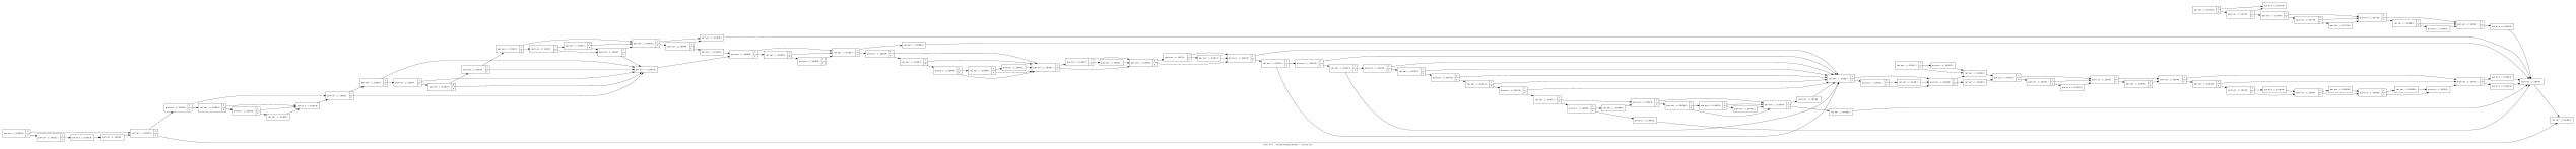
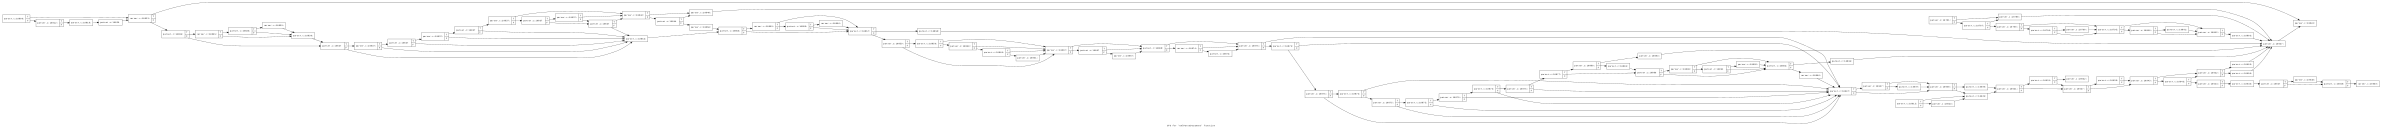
  digraph {
    fontname="Liberation Mono"
    label="CFG for 'xmlParseDocument' function"
    rankdir=LR
    node [fontname="Liberation Mono" shape=record]
    edge [fontname="Liberation Mono"]
    n1 [label="{parser.c:10781:|{<s0>T|<s1>F}}"]
    n2 [label="{parser.c:10788:}"]
    n3 [label="{parser.c:10787:|{<s0>T|<s1>F}}"]
    n4 [label="{parser.c:10957:}"]
    n5 [label="{parser.c:10790:|{<s0>T|<s1>F}}"]
    n6 [label="{parser.c:10824:}"]
    n7 [label="{parser.c:10790:|{<s0>T|<s1>F}}"]
    n8 [label="{parser.c:10795:|{<s0>T|<s1>F}}"]
    n9 [label="{parser.c:10790:}"]
    n10 [label="{parser.c:10800:|{<s0>T|<s1>F}}"]
    n11 [label="{parser.c:10802:|{<s0>T|<s1>F}}"]
    n12 [label="{parser.c:10801:}"]
    n13 [label="{parser.c:10803:}"]
    n14 [label="{parser.c:10806:|{<s0>T|<s1>F}}"]
    n15 [label="{parser.c:10823:|{<s0>T|<s1>F}}"]
    n16 [label="{parser.c:10812:|{<s0>T|<s1>F}}"]
    n17 [label="{parser.c:10834:|{<s0>T|<s1>F}}"]
    n18 [label="{parser.c:10818:}"]
    n19 [label="{parser.c:10835:|{<s0>T|<s1>F}}"]
    n20 [label="{parser.c:10837:|{<s0>T|<s1>F}}"]
    n21 [label="{parser.c:10820:}"]
    n22 [label="{parser.c:10835:|{<s0>T|<s1>F}}"]
    n23 [label="{parser.c:10836:}"]
    n24 [label="{parser.c:10837:|{<s0>T|<s1>F}}"]
    n25 [label="{parser.c:10853:}"]
    n26 [label="{parser.c:10835:}"]
    n27 [label="{parser.c:10837:|{<s0>T|<s1>F}}"]
    n28 [label="{parser.c:10855:|{<s0>T|<s1>F}}"]
    n29 [label="{parser.c:10837:|{<s0>T|<s1>F}}"]
    n30 [label="{parser.c:10855:|{<s0>T|<s1>F}}"]
    n31 [label="{parser.c:10857:|{<s0>T|<s1>F}}"]
    n32 [label="{parser.c:10837:|{<s0>T|<s1>F}}"]
    n33 [label="{parser.c:10837:|{<s0>T|<s1>F}}"]
    n34 [label="{parser.c:10842:|{<s0>T|<s1>F}}"]
    n35 [label="{parser.c:10837:|{<s0>T|<s1>F}}"]
    n36 [label="{parser.c:10848:}"]
    n37 [label="{parser.c:10844:|{<s0>T|<s1>F}}"]
    n38 [label="{parser.c:10837:|{<s0>T|<s1>F}}"]
    n39 [label="{parser.c:10837:|{<s0>T|<s1>F}}"]
    n40 [label="{parser.c:10850:}"]
    n41 [label="{parser.c:10855:|{<s0>T|<s1>F}}"]
    n42 [label="{parser.c:10858:}"]
    n43 [label="{parser.c:10859:|{<s0>T|<s1>F}}"]
+   n44 [label="{parser.c:10856:}"]
    n45 [label="{parser.c:10859:|{<s0>T|<s1>F}}"]
    n46 [label="{parser.c:10867:|{<s0>T|<s1>F}}"]
    n47 [label="{parser.c:10860:|{<s0>T|<s1>F}}"]
    n48 [label="{parser.c:10867:|{<s0>T|<s1>F}}"]
    n49 [label="{parser.c:10868:|{<s0>T|<s1>F}}"]
    n50 [label="{parser.c:10860:|{<s0>T|<s1>F}}"]
    n51 [label="{parser.c:10867:}"]
    n52 [label="{parser.c:10874:|{<s0>T|<s1>F}}"]
    n53 [label="{parser.c:10875:|{<s0>T|<s1>F}}"]
    n54 [label="{parser.c:10861:}"]
    n55 [label="{parser.c:10874:}"]
    n56 [label="{parser.c:10875:|{<s0>T|<s1>F}}"]
    n57 [label="{parser.c:10907:|{<s0>T|<s1>F}}"]
    n58 [label="{parser.c:10875:|{<s0>T|<s1>F}}"]
    n59 [label="{parser.c:10907:|{<s0>T|<s1>F}}"]
    n60 [label="{parser.c:10908:|{<s0>T|<s1>F}}"]
    n61 [label="{parser.c:10875:|{<s0>T|<s1>F}}"]
    n62 [label="{parser.c:10907:}"]
    n63 [label="{parser.c:10909:}"]
    n64 [label="{parser.c:10925:}"]
    n65 [label="{parser.c:10875:|{<s0>T|<s1>F}}"]
    n66 [label="{parser.c:10875:|{<s0>T|<s1>F}}"]
    n67 [label="{parser.c:10875:|{<s0>T|<s1>F}}"]
    n68 [label="{parser.c:10875:|{<s0>T|<s1>F}}"]
    n69 [label="{parser.c:10875:|{<s0>T|<s1>F}}"]
    n70 [label="{parser.c:10877:|{<s0>T|<s1>F}}"]
    n71 [label="{parser.c:10880:|{<s0>T|<s1>F}}"]
    n72 [label="{parser.c:10889:|{<s0>T|<s1>F}}"]
    n73 [label="{parser.c:10883:}"]
    n74 [label="{parser.c:10884:}"]
    n75 [label="{parser.c:10890:|{<s0>T|<s1>F}}"]
    n76 [label="{parser.c:10894:|{<s0>T|<s1>F}}"]
    n77 [label="{parser.c:10891:|{<s0>T|<s1>F}}"]
    n78 [label="{parser.c:10895:}"]
    n79 [label="{parser.c:10896:}"]
    n80 [label="{parser.c:10892:}"]
    n81 [label="{parser.c:10931:|{<s0>T|<s1>F}}"]
    n82 [label="{parser.c:10912:|{<s0>T|<s1>F}}"]
    n83 [label="{parser.c:10923:}"]
    n84 [label="{parser.c:10931:|{<s0>T|<s1>F}}"]
    n85 [label="{parser.c:10937:|{<s0>T|<s1>F}}"]
    n86 [label="{parser.c:10932:}"]
    n87 [label="{parser.c:10938:|{<s0>T|<s1>F}}"]
    n88 [label="{parser.c:10943:|{<s0>T|<s1>F}}"]
    n89 [label="{parser.c:10943:|{<s0>T|<s1>F}}"]
    n90 [label="{parser.c:10952:|{<s0>T|<s1>F}}"]
    n91 [label="{parser.c:10944:|{<s0>T|<s1>F}}"]
    n92 [label="{parser.c:10956:}"]
    n93 [label="{parser.c:10953:}"]
    n94 [label="{parser.c:10946:}"]
    n95 [label="{parser.c:10947:|{<s0>T|<s1>F}}"]
    n96 [label="{parser.c:10948:}"]
    n97 [label="{parser.c:10949:|{<s0>T|<s1>F}}"]
    n98 [label="{parser.c:10950:}"]
-   n99 [label="{parser.c:10951:}"]
    n1 -> n2
    n1 -> n3
+   n2 -> n4
    n3 -> n2
    n3 -> n5
    n4 -> n6
    n5 -> n7
    n5 -> n8
    n7 -> n8
    n7 -> n9
    n8 -> n10
    n8 -> n11
    n9 -> n8
    n10 -> n11
    n10 -> n12
    n11 -> n13
    n12 -> n11
    n13 -> n4
    n14 -> n15
    n14 -> n16
    n15 -> n6
    n15 -> n17
    n16 -> n18
    n17 -> n19
    n17 -> n20
    n18 -> n21
    n19 -> n22
    n19 -> n23
    n20 -> n24
    n20 -> n25
    n21 -> n15
    n22 -> n23
    n22 -> n26
    n23 -> n20
    n24 -> n25
    n24 -> n27
    n25 -> n28
    n26 -> n23
    n27 -> n25
    n27 -> n29
    n28 -> n30
    n28 -> n31
    n29 -> n25
    n29 -> n32
    n30 -> n31
    n30 -> n41
    n31 -> n42
    n31 -> n43
    n32 -> n25
    n32 -> n33
    n33 -> n34
    n33 -> n35
    n34 -> n36
    n34 -> n37
    n35 -> n38
    n35 -> n39
    n36 -> n4
    n37 -> n36
    n37 -> n40
    n38 -> n34
    n38 -> n39
    n39 -> n25
    n39 -> n34
    n40 -> n28
    n41 -> n31
+   n41 -> n44
    n42 -> n4
    n43 -> n45
    n43 -> n46
+   n44 -> n31
    n45 -> n46
    n45 -> n47
    n46 -> n48
    n46 -> n49
    n47 -> n46
    n47 -> n50
    n48 -> n49
    n48 -> n51
    n49 -> n52
    n49 -> n53
    n50 -> n46
    n50 -> n54
    n51 -> n49
    n52 -> n53
    n52 -> n55
    n53 -> n56
    n53 -> n57
    n54 -> n46
    n55 -> n53
    n56 -> n57
    n56 -> n58
    n57 -> n59
    n57 -> n60
    n58 -> n57
    n58 -> n61
    n59 -> n60
    n59 -> n62
    n60 -> n63
    n60 -> n64
    n61 -> n57
    n61 -> n65
    n62 -> n60
    n63 -> n81
    n64 -> n81
    n65 -> n57
    n65 -> n66
    n66 -> n57
    n66 -> n67
    n67 -> n57
    n67 -> n68
    n68 -> n57
    n68 -> n69
    n69 -> n57
    n69 -> n70
    n70 -> n71
    n70 -> n72
    n71 -> n73
    n71 -> n74
    n72 -> n75
    n72 -> n76
    n73 -> n4
    n74 -> n72
    n75 -> n76
    n75 -> n77
    n76 -> n78
    n76 -> n79
    n77 -> n76
    n77 -> n80
    n78 -> n4
    n79 -> n57
    n80 -> n76
    n81 -> n84
    n81 -> n85
    n82 -> n64
    n82 -> n83
    n83 -> n64
    n84 -> n85
    n84 -> n86
    n85 -> n87
    n85 -> n88
-   n86 -> n85
    n87 -> n88
    n88 -> n89
    n88 -> n90
    n89 -> n90
    n89 -> n91
    n90 -> n92
    n90 -> n93
    n91 -> n94
-   n91 -> n95
    n92 -> n4
    n93 -> n4
    n94 -> n95
    n95 -> n96
    n95 -> n97
    n96 -> n97
    n97 -> n98
-   n97 -> n99
-   n98 -> n99
-   n99 -> n90
  }
